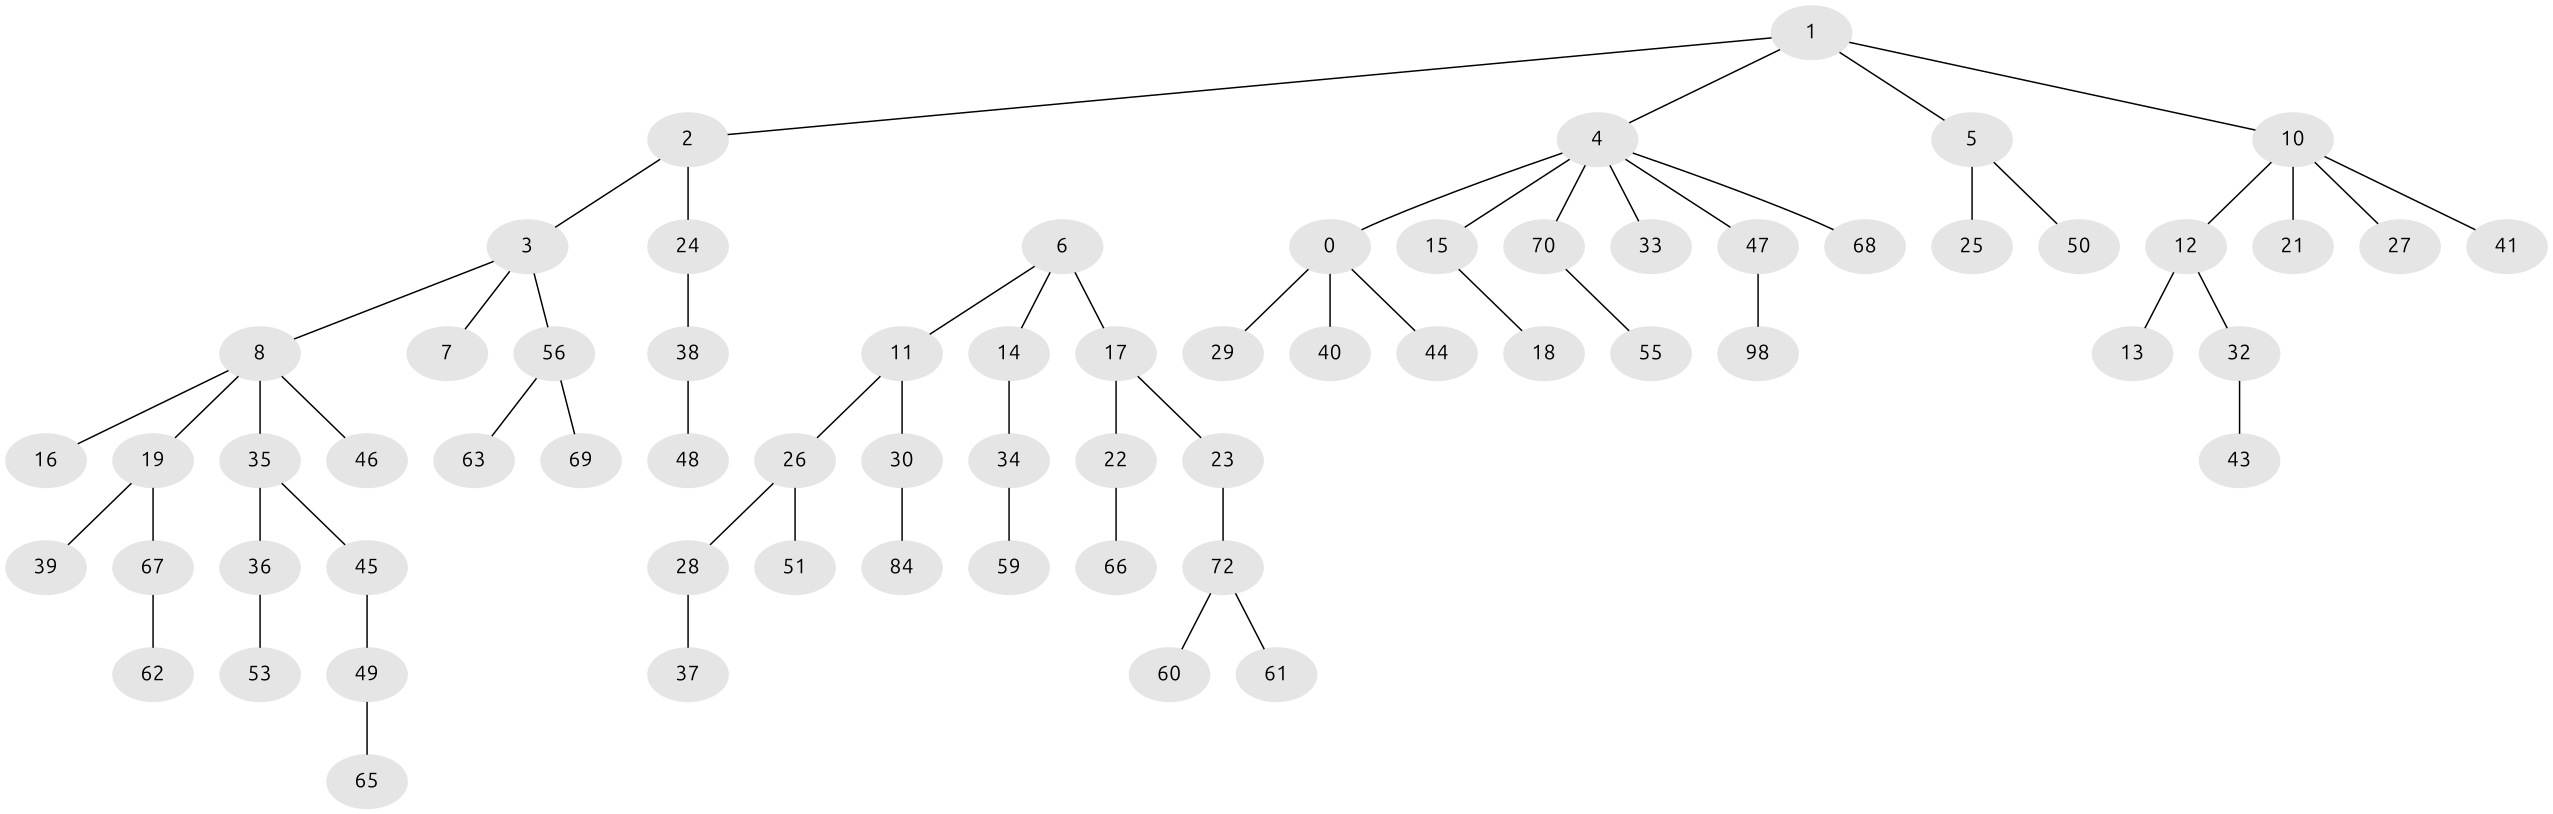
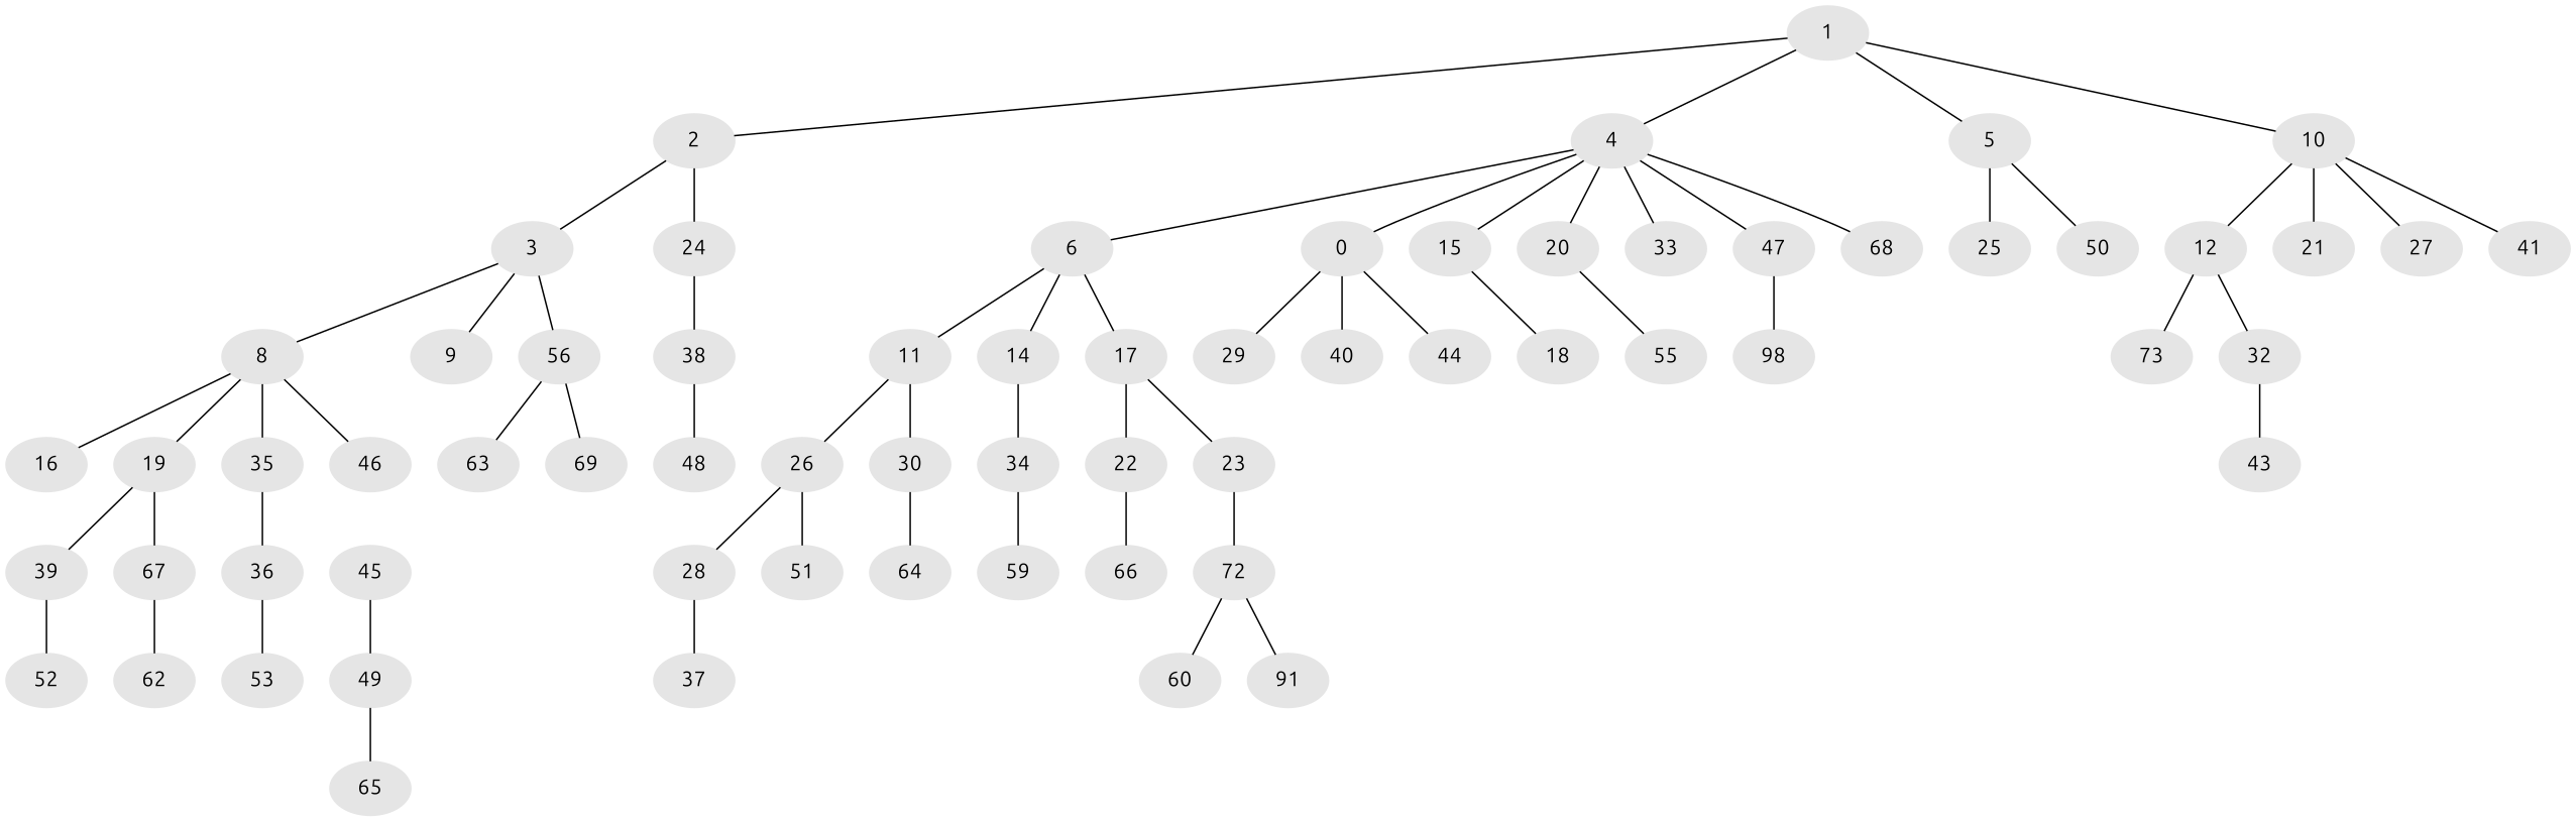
  graph {
    fontname=Ubuntu
    node [color=gray90 fontname=Ubuntu style=filled]
    edge [fontname=Ubuntu]
    1
    2
    4
    5
    10
    3
    24
    6
    n9 [label=0]
    15
-   20 [label=70]
+   20
    33
    47
    68
    25
    50
    12
    21
    27
    41
    8
-   9 [label=7]
+   9
    56
    38
    16
    19
    35
    46
    63
    69
    11
    14
    17
    29
    40
    44
    18
    55
    n39 [label=98]
    26
    30
    34
    22
    23
    39
    67
    36
    45
-   13
+   13 [label=73]
    32
    28
    51
-   64 [label=84]
+   64
    43
    59
    66
    n57 [label=72]
+   52
    62
    60
-   61
+   61 [label=91]
    48
    37
    53
    49
    65
    1 -- 2
    1 -- 4
    1 -- 5
    1 -- 10
    2 -- 3
    2 -- 24
+   4 -- 6
    4 -- n9
    4 -- 15
    4 -- 20
    4 -- 33
    4 -- 47
    4 -- 68
    5 -- 25
    5 -- 50
    10 -- 12
    10 -- 21
    10 -- 27
    10 -- 41
    3 -- 8
    3 -- 9
    3 -- 56
    24 -- 38
    6 -- 11
    6 -- 14
    6 -- 17
    n9 -- 29
    n9 -- 40
    n9 -- 44
    15 -- 18
    20 -- 55
    47 -- n39
    12 -- 13
    12 -- 32
    8 -- 16
    8 -- 19
    8 -- 35
    8 -- 46
    56 -- 63
    56 -- 69
    38 -- 48
    19 -- 39
    19 -- 67
    35 -- 36
-   35 -- 45
    11 -- 26
    11 -- 30
    14 -- 34
    17 -- 22
    17 -- 23
    26 -- 28
    26 -- 51
    30 -- 64
    34 -- 59
    22 -- 66
    23 -- n57
+   39 -- 52
    67 -- 62
    36 -- 53
    45 -- 49
    32 -- 43
    28 -- 37
    n57 -- 60
    n57 -- 61
    49 -- 65
  }
